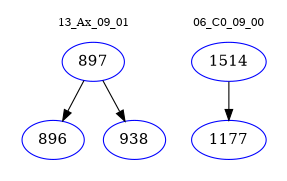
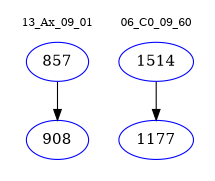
  digraph {
    node [color=blue]
    edge [color=black]
-   n1 [label=897]
-   n2 [label=896]
-   n3 [label=938]
+   n1 [label=857]
+   n3 [label=908]
    n4 [label=1514]
    n5 [label=1177]
    subgraph cluster_1 {
      color=white
      fontsize=10
      label="13_Ax_09_01"
      n1
-     n2
      n3
    }
    subgraph cluster_2 {
      color=white
      fontsize=10
-     label="06_C0_09_00"
+     label="06_C0_09_60"
      n4
      n5
    }
-   n1 -> n2
    n1 -> n3
    n4 -> n5
  }
